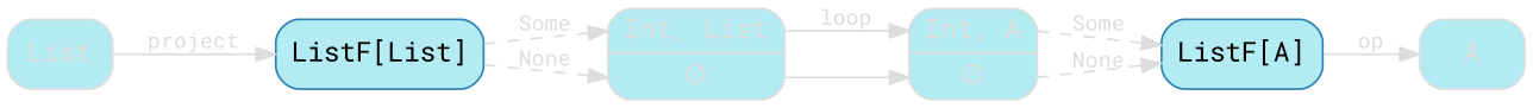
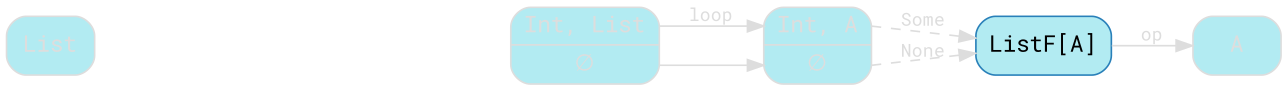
  digraph {
    rankdir=LR
    splines=false
    fontname="Roboto Mono"
    node [color="#dddddd" fillcolor="#b2ebf2" fontcolor="#dddddd" fontname="Roboto Mono" shape=rectangle style="rounded,filled"]
    edge [color="#dddddd" fontcolor="#dddddd" fontname="Roboto Mono" fontsize=11]
    n1 [label="<cons> Int, List| <nil> ∅" shape=record]
    n2 [label="<cons> Int, A| <nil> ∅" shape=record]
    n3 [color="#2980B9" fontcolor="#000000" label="ListF[A]"]
-   n4 [color="#2980B9" fontcolor="#000000" label="ListF[List]"]
    A
    List
    n1 -> n2 [headport=cons label=loop tailport=cons]
    n1 -> n2 [headport=nil tailport=nil]
    n2 -> n3 [label=Some style=dashed tailport=cons]
    n2 -> n3 [label=None style=dashed tailport=nil]
    n3 -> A [label=op]
-   n4 -> n1 [headport=cons label=Some style=dashed]
-   n4 -> n1 [headport=nil label=None style=dashed]
-   List -> n4 [label=project]
  }
